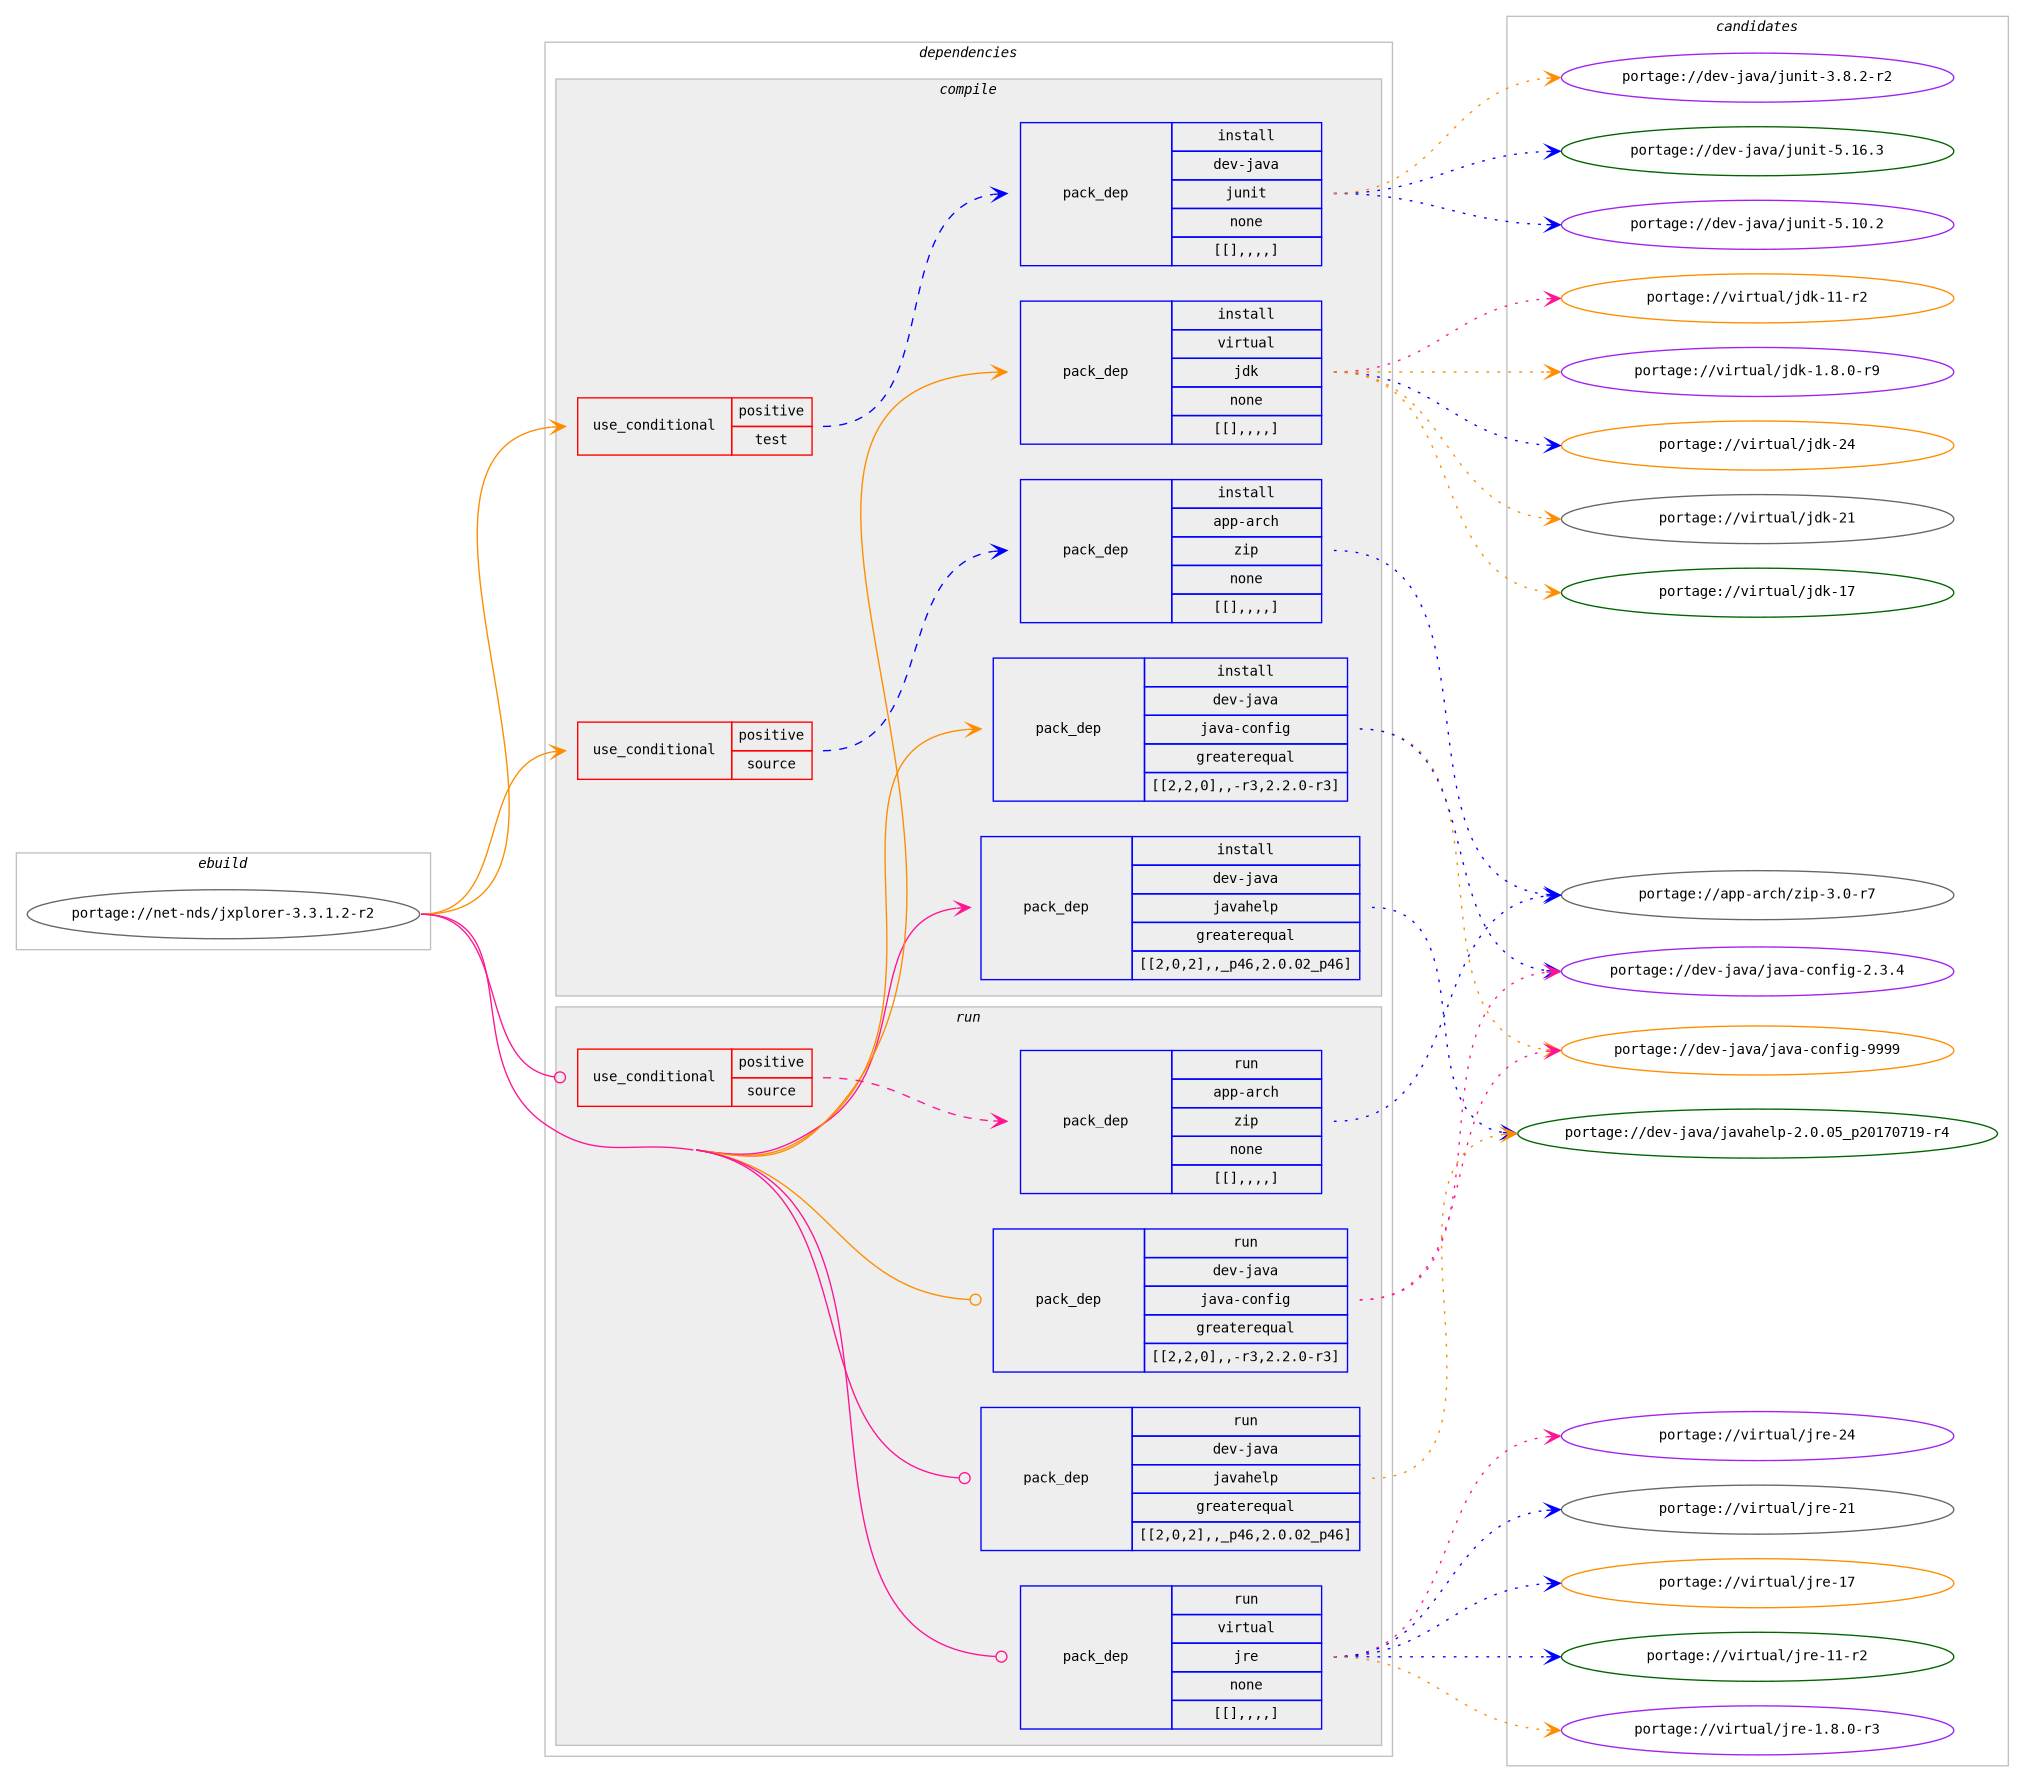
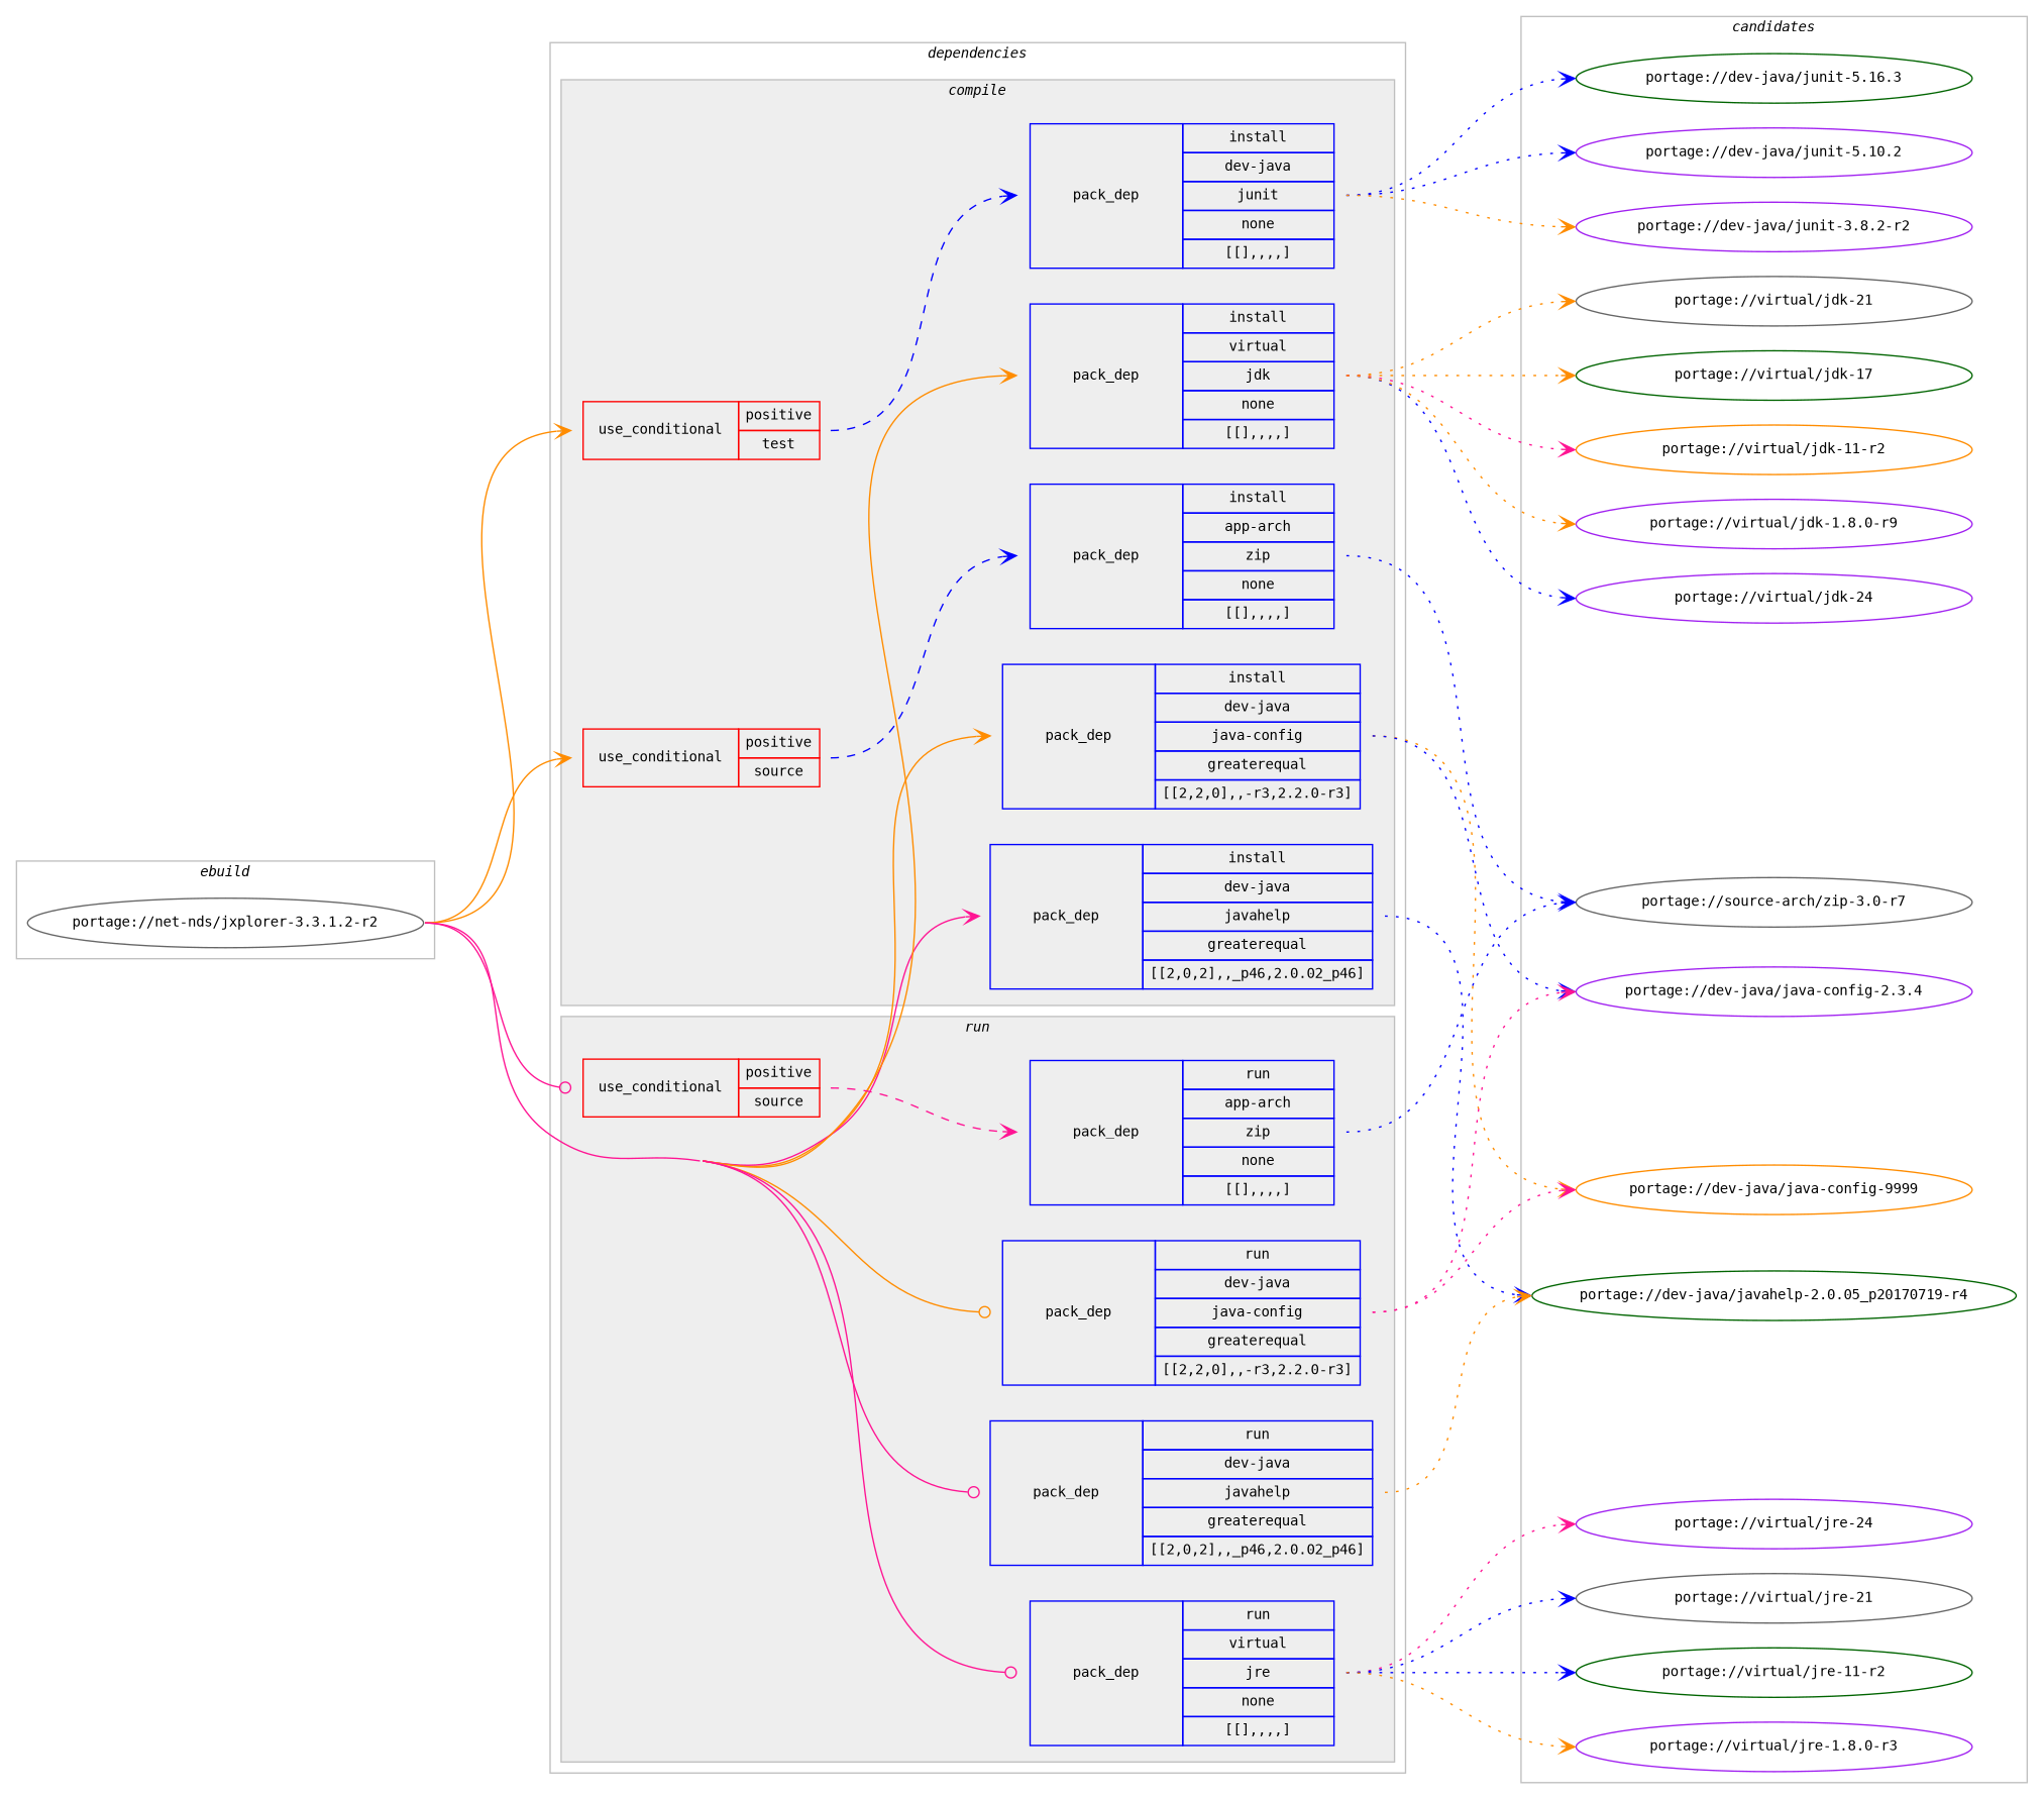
  digraph {
    compound=true
    concentrate=true
    fontname="DejaVu Sans Mono"
    fontsize=10
    newrank=true
    rankdir=LR
    ranksep=1.5
    node [color=blue fontname="DejaVu Sans Mono" fontsize=10]
    edge [arrowhead=vee color=darkorange fontname="DejaVu Sans Mono" headport=w style=dotted tailport=e weight=100]
    n1 [color=gray40 label="portage://net-nds/jxplorer-3.3.1.2-r2" width=4]
    n2 [label=<<TABLE BORDER="0" CELLBORDER="1" CELLSPACING="0" CELLPADDING="4" WIDTH="220"><TR><TD ROWSPAN="6" CELLPADDING="30">pack_dep</TD></TR><TR><TD WIDTH="110">install</TD></TR><TR><TD>app-arch</TD></TR><TR><TD>zip</TD></TR><TR><TD>none</TD></TR><TR><TD>[[],,,,]</TD></TR></TABLE>> shape=none]
    n3 [color=red label=<<TABLE BORDER="0" CELLBORDER="1" CELLSPACING="0" CELLPADDING="4"><TR><TD ROWSPAN="3" CELLPADDING="10">use_conditional</TD></TR><TR><TD>positive</TD></TR><TR><TD>source</TD></TR></TABLE>> shape=none]
    n4 [label=<<TABLE BORDER="0" CELLBORDER="1" CELLSPACING="0" CELLPADDING="4" WIDTH="220"><TR><TD ROWSPAN="6" CELLPADDING="30">pack_dep</TD></TR><TR><TD WIDTH="110">install</TD></TR><TR><TD>dev-java</TD></TR><TR><TD>junit</TD></TR><TR><TD>none</TD></TR><TR><TD>[[],,,,]</TD></TR></TABLE>> shape=none]
    n5 [color=red label=<<TABLE BORDER="0" CELLBORDER="1" CELLSPACING="0" CELLPADDING="4"><TR><TD ROWSPAN="3" CELLPADDING="10">use_conditional</TD></TR><TR><TD>positive</TD></TR><TR><TD>test</TD></TR></TABLE>> shape=none]
    n6 [label=<<TABLE BORDER="0" CELLBORDER="1" CELLSPACING="0" CELLPADDING="4" WIDTH="220"><TR><TD ROWSPAN="6" CELLPADDING="30">pack_dep</TD></TR><TR><TD WIDTH="110">install</TD></TR><TR><TD>dev-java</TD></TR><TR><TD>java-config</TD></TR><TR><TD>greaterequal</TD></TR><TR><TD>[[2,2,0],,-r3,2.2.0-r3]</TD></TR></TABLE>> shape=none]
    n7 [label=<<TABLE BORDER="0" CELLBORDER="1" CELLSPACING="0" CELLPADDING="4" WIDTH="220"><TR><TD ROWSPAN="6" CELLPADDING="30">pack_dep</TD></TR><TR><TD WIDTH="110">install</TD></TR><TR><TD>dev-java</TD></TR><TR><TD>javahelp</TD></TR><TR><TD>greaterequal</TD></TR><TR><TD>[[2,0,2],,_p46,2.0.02_p46]</TD></TR></TABLE>> shape=none]
    n8 [label=<<TABLE BORDER="0" CELLBORDER="1" CELLSPACING="0" CELLPADDING="4" WIDTH="220"><TR><TD ROWSPAN="6" CELLPADDING="30">pack_dep</TD></TR><TR><TD WIDTH="110">install</TD></TR><TR><TD>virtual</TD></TR><TR><TD>jdk</TD></TR><TR><TD>none</TD></TR><TR><TD>[[],,,,]</TD></TR></TABLE>> shape=none]
    n9 [label=<<TABLE BORDER="0" CELLBORDER="1" CELLSPACING="0" CELLPADDING="4" WIDTH="220"><TR><TD ROWSPAN="6" CELLPADDING="30">pack_dep</TD></TR><TR><TD WIDTH="110">run</TD></TR><TR><TD>app-arch</TD></TR><TR><TD>zip</TD></TR><TR><TD>none</TD></TR><TR><TD>[[],,,,]</TD></TR></TABLE>> shape=none]
    n10 [color=red label=<<TABLE BORDER="0" CELLBORDER="1" CELLSPACING="0" CELLPADDING="4"><TR><TD ROWSPAN="3" CELLPADDING="10">use_conditional</TD></TR><TR><TD>positive</TD></TR><TR><TD>source</TD></TR></TABLE>> shape=none]
    n11 [label=<<TABLE BORDER="0" CELLBORDER="1" CELLSPACING="0" CELLPADDING="4" WIDTH="220"><TR><TD ROWSPAN="6" CELLPADDING="30">pack_dep</TD></TR><TR><TD WIDTH="110">run</TD></TR><TR><TD>dev-java</TD></TR><TR><TD>java-config</TD></TR><TR><TD>greaterequal</TD></TR><TR><TD>[[2,2,0],,-r3,2.2.0-r3]</TD></TR></TABLE>> shape=none]
    n12 [label=<<TABLE BORDER="0" CELLBORDER="1" CELLSPACING="0" CELLPADDING="4" WIDTH="220"><TR><TD ROWSPAN="6" CELLPADDING="30">pack_dep</TD></TR><TR><TD WIDTH="110">run</TD></TR><TR><TD>dev-java</TD></TR><TR><TD>javahelp</TD></TR><TR><TD>greaterequal</TD></TR><TR><TD>[[2,0,2],,_p46,2.0.02_p46]</TD></TR></TABLE>> shape=none]
    n13 [label=<<TABLE BORDER="0" CELLBORDER="1" CELLSPACING="0" CELLPADDING="4" WIDTH="220"><TR><TD ROWSPAN="6" CELLPADDING="30">pack_dep</TD></TR><TR><TD WIDTH="110">run</TD></TR><TR><TD>virtual</TD></TR><TR><TD>jre</TD></TR><TR><TD>none</TD></TR><TR><TD>[[],,,,]</TD></TR></TABLE>> shape=none]
-   n14 [color=gray40 label="portage://app-arch/zip-3.0-r7" width=4]
+   n14 [color=gray40 label="portage://source-arch/zip-3.0-r7" width=4]
    n15 [color=darkgreen label="portage://dev-java/junit-5.16.3" width=4]
    n16 [color=purple label="portage://dev-java/junit-5.10.2" width=4]
    n17 [color=purple label="portage://dev-java/junit-3.8.2-r2" width=4]
    n18 [color=darkorange label="portage://dev-java/java-config-9999" width=4]
    n19 [color=purple label="portage://dev-java/java-config-2.3.4" width=4]
    n20 [color=darkgreen label="portage://dev-java/javahelp-2.0.05_p20170719-r4" width=4]
-   n21 [color=darkorange label="portage://virtual/jdk-24" width=4]
+   n21 [color=purple label="portage://virtual/jdk-24" width=4]
    n22 [color=gray40 label="portage://virtual/jdk-21" width=4]
    n23 [color=darkgreen label="portage://virtual/jdk-17" width=4]
    n24 [color=darkorange label="portage://virtual/jdk-11-r2" width=4]
    n25 [color=purple label="portage://virtual/jdk-1.8.0-r9" width=4]
    n26 [color=purple label="portage://virtual/jre-24" width=4]
    n27 [color=gray40 label="portage://virtual/jre-21" width=4]
-   n28 [color=darkorange label="portage://virtual/jre-17" width=4]
    n29 [color=darkgreen label="portage://virtual/jre-11-r2" width=4]
    n30 [color=purple label="portage://virtual/jre-1.8.0-r3" width=4]
    subgraph cluster_1 {
      color=gray
      label=<<i>ebuild</i>>
      n1
    }
    subgraph cluster_2 {
      color=gray
      label=<<i>dependencies</i>>
      subgraph cluster_3 {
        color=gray
        fillcolor="#eeeeee"
        label=<<i>compile</i>>
        style=filled
        subgraph sub_4 {
          color=gray
          fillcolor="#eeeeee"
          label=<<i>compile</i>>
          style=filled
          n3
          subgraph sub_5 {
            color=gray
            fillcolor="#eeeeee"
            label=<<i>compile</i>>
            style=filled
            n2
          }
        }
        subgraph sub_6 {
          color=gray
          fillcolor="#eeeeee"
          label=<<i>compile</i>>
          style=filled
          n5
          subgraph sub_7 {
            color=gray
            fillcolor="#eeeeee"
            label=<<i>compile</i>>
            style=filled
            n4
          }
        }
        subgraph sub_8 {
          color=gray
          fillcolor="#eeeeee"
          label=<<i>compile</i>>
          style=filled
          n6
        }
        subgraph sub_9 {
          color=gray
          fillcolor="#eeeeee"
          label=<<i>compile</i>>
          style=filled
          n7
        }
        subgraph sub_10 {
          color=gray
          fillcolor="#eeeeee"
          label=<<i>compile</i>>
          style=filled
          n8
        }
      }
      subgraph cluster_11 {
        color=gray
        fillcolor="#eeeeee"
        label=<<i>compile and run</i>>
        style=filled
      }
      subgraph cluster_12 {
        color=gray
        fillcolor="#eeeeee"
        label=<<i>run</i>>
        style=filled
        subgraph sub_13 {
          color=gray
          fillcolor="#eeeeee"
          label=<<i>run</i>>
          style=filled
          n10
          subgraph sub_14 {
            color=gray
            fillcolor="#eeeeee"
            label=<<i>run</i>>
            style=filled
            n9
          }
        }
        subgraph sub_15 {
          color=gray
          fillcolor="#eeeeee"
          label=<<i>run</i>>
          style=filled
          n11
        }
        subgraph sub_16 {
          color=gray
          fillcolor="#eeeeee"
          label=<<i>run</i>>
          style=filled
          n12
        }
        subgraph sub_17 {
          color=gray
          fillcolor="#eeeeee"
          label=<<i>run</i>>
          style=filled
          n13
        }
      }
    }
    subgraph cluster_18 {
      color=gray
      label=<<i>candidates</i>>
      rank=same
      subgraph sub_19 {
        color=black
        label=<<i>candidates</i>>
        nodesep=1
        rank=same
        n14
      }
      subgraph sub_20 {
        color=black
        label=<<i>candidates</i>>
        nodesep=1
        rank=same
        n15
        n16
        n17
      }
      subgraph sub_21 {
        color=black
        label=<<i>candidates</i>>
        nodesep=1
        rank=same
        n18
        n19
      }
      subgraph sub_22 {
        color=black
        label=<<i>candidates</i>>
        nodesep=1
        rank=same
        n20
      }
      subgraph sub_23 {
        color=black
        label=<<i>candidates</i>>
        nodesep=1
        rank=same
        n21
        n22
        n23
        n24
        n25
      }
      subgraph sub_24 {
        color=black
        label=<<i>candidates</i>>
        nodesep=1
        rank=same
        n14
      }
      subgraph sub_25 {
        color=black
        label=<<i>candidates</i>>
        nodesep=1
        rank=same
        n18
        n19
      }
      subgraph sub_26 {
        color=black
        label=<<i>candidates</i>>
        nodesep=1
        rank=same
        n20
      }
      subgraph sub_27 {
        color=black
        label=<<i>candidates</i>>
        nodesep=1
        rank=same
        n26
        n27
-       n28
        n29
        n30
      }
    }
    n1 -> n3 [style=solid weight=20]
    n1 -> n5 [style=solid weight=20]
    n1 -> n6 [style=solid weight=20]
    n1 -> n7 [color=deeppink style=solid weight=20]
    n1 -> n8 [style=solid weight=20]
    n1 -> n10 [arrowhead=odot color=deeppink style=solid weight=20]
    n1 -> n11 [arrowhead=odot style=solid weight=20]
    n1 -> n12 [arrowhead=odot color=deeppink style=solid weight=20]
    n1 -> n13 [arrowhead=odot color=deeppink style=solid weight=20]
    n2 -> n14 [color=blue]
    n3 -> n2 [color=blue style=dashed weight=20]
    n4 -> n15 [color=blue]
    n4 -> n16 [color=blue]
    n4 -> n17
    n5 -> n4 [color=blue style=dashed weight=20]
    n6 -> n18
    n6 -> n19 [color=blue]
    n7 -> n20 [color=blue]
    n8 -> n21 [color=blue]
    n8 -> n22
    n8 -> n23
    n8 -> n24 [color=deeppink]
    n8 -> n25
    n9 -> n14 [color=blue]
    n10 -> n9 [color=deeppink style=dashed weight=20]
    n11 -> n18 [color=deeppink]
    n11 -> n19 [color=deeppink]
    n12 -> n20
    n13 -> n26 [color=deeppink]
    n13 -> n27 [color=blue]
-   n13 -> n28 [color=blue]
    n13 -> n29 [color=blue]
    n13 -> n30
  }
